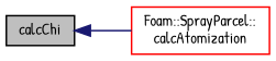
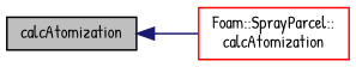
  digraph {
    rankdir=LR
    fontname="Patrick Hand"
    node [fontname="Patrick Hand" fontsize=10 shape=record]
-   n1 [color=black fillcolor=grey75 fontcolor=black height=0.2 label=calcChi style=filled width=0.4]
+   n1 [color=black fillcolor=grey75 fontcolor=black height=0.2 label=calcAtomization style=filled width=0.4]
    n2 [color=red height=0.2 label="Foam::SprayParcel::\lcalcAtomization" width=0.4]
    n1 -> n2 [color=midnightblue dir=back fontname="Patrick Hand" fontsize=10 labelfontname=Helvetica labelfontsize=10 style=solid]
  }
